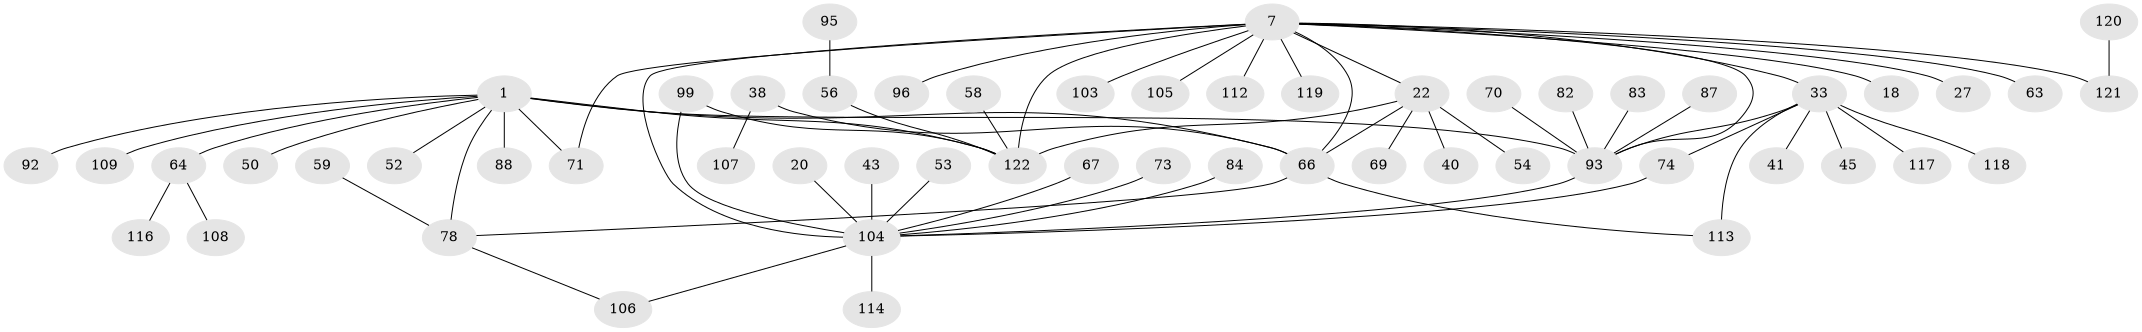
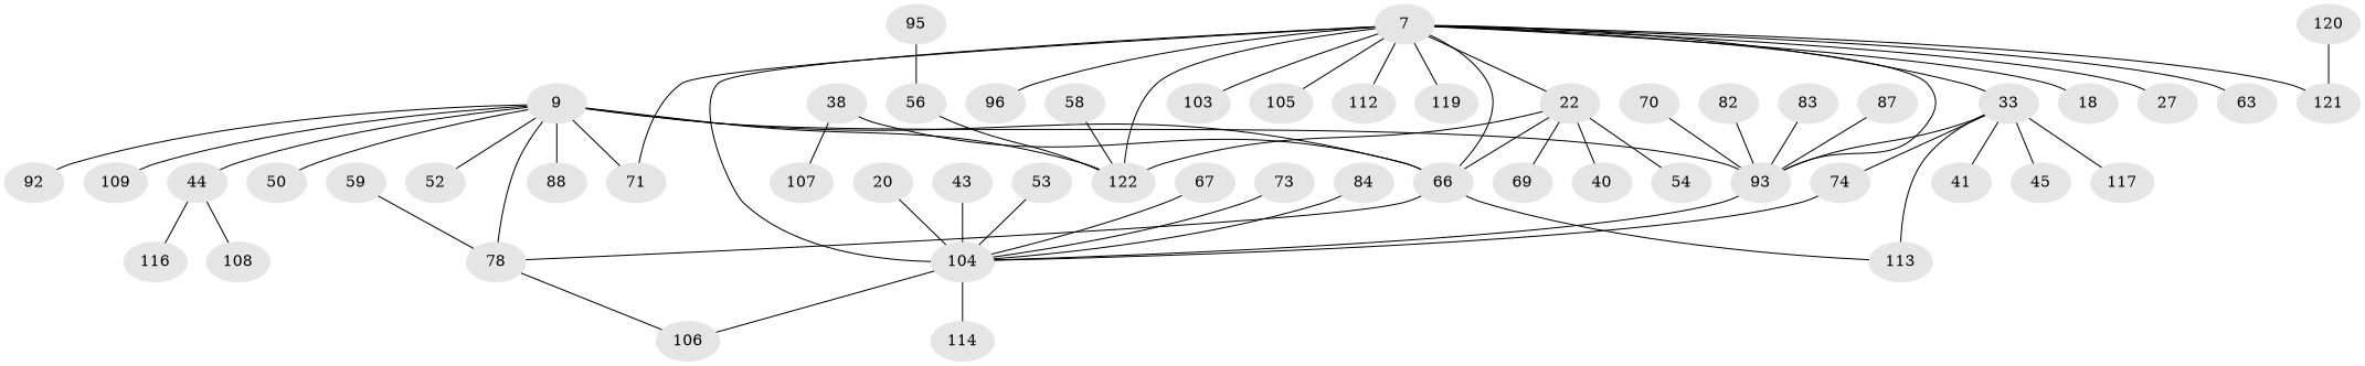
  graph {
    node [color=gray90 style=filled]
-   44 [super="+25" label=64]
+   44 [super="+25"]
    108 [super="+49"]
    116 [super="+101"]
-   1
+   1 [label=9]
    50
    52
    66 [super="+35+2"]
    71
    78 [super="+65"]
    88 [super="+62"]
    92
    93 [super="+61+91+64+48"]
    109 [super="+96"]
    122 [super="+32+80"]
    113 [super="+60"]
    106 [super="+89"]
    104 [super="+16+102"]
    7 [super="+5"]
    18
    22 [super="+12"]
    27
    33
    63
    n24 [label=96 super="+42"]
    103 [super="+76"]
    105 [super="+29"]
    112 [super="+47"]
    119
    121 [super="+97"]
    40
    54
    69
    41
    45
    74
    117 [super="+115"]
-   118
    114 [super="+85"]
    20
    38
    107
    43
    53
    56
    58
    59 [super="+57"]
    67 [super="+55"]
    70 [super="+51"]
    73 [super="+72"]
    82
    83
    84
    87
    95 [super="+77"]
-   99
    120 [super="+100"]
    44 -- 108
    44 -- 116
    1 -- 44 [weight=2]
    1 -- 50
    1 -- 52
    1 -- 66 [weight=2]
    1 -- 71
    1 -- 78 [weight=2]
    1 -- 88
    1 -- 92
    1 -- 93 [weight=3]
    1 -- 109
    1 -- 122 [weight=2]
    66 -- 78
    66 -- 113
    78 -- 106
    93 -- 104
    104 -- 106
    104 -- 114
    7 -- 66 [weight=2]
    7 -- 71
    7 -- 93
    7 -- 122 [weight=2]
    7 -- 104 [weight=3]
    7 -- 18
    7 -- 22
    7 -- 27
    7 -- 33
    7 -- 63
    7 -- n24
    7 -- 103
    7 -- 105
    7 -- 112
    7 -- 119
    7 -- 121
    22 -- 66 [weight=3]
    22 -- 122
    22 -- 40
    22 -- 54
    22 -- 69
    33 -- 93
    33 -- 113 [weight=2]
    33 -- 41
    33 -- 45
    33 -- 74
    33 -- 117
-   33 -- 118
    74 -- 104
    20 -- 104
    38 -- 66 [weight=2]
    38 -- 107
    43 -- 104
    53 -- 104
    56 -- 122
    58 -- 122
    59 -- 78
    67 -- 104
    70 -- 93
    73 -- 104
    82 -- 93
    83 -- 93
    84 -- 104
    87 -- 93
    95 -- 56
-   99 -- 122
-   99 -- 104
    120 -- 121
  }
